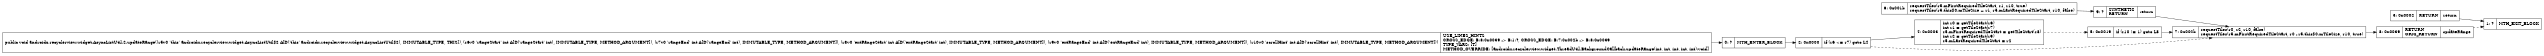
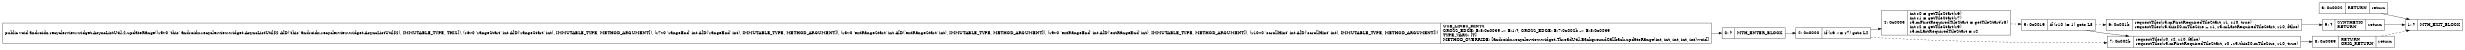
  digraph {
    rankdir=LR
    node [shape=record]
    n1 [label="{0\:\ ?|MTH_ENTER_BLOCK\l}"]
    n2 [label="{2\:\ 0x0000|if (r6 \<= r7) goto L4\l}"]
    n3 [label="{4\:\ 0x0003|int r0 = getTileStart(r6)\lint r1 = getTileStart(r7)\lr5.mFirstRequiredTileStart = getTileStart(r8)\lint r2 = getTileStart(r9)\lr5.mLastRequiredTileStart = r2\l}"]
    n4 [label="{7\:\ 0x002b|requestTiles(r0, r2, r10, false)\lrequestTiles(r5.mFirstRequiredTileStart, r0 \- r5.this$0.mTileSize, r10, true)\l}"]
    n5 [label="{3\:\ 0x0002|RETURN\l|return\l}"]
    n6 [label="{1\:\ ?|MTH_EXIT_BLOCK\l}"]
    n7 [label="{5\:\ 0x0019|if (r10 != 1) goto L8\l}"]
    n8 [label="{6\:\ 0x001b|requestTiles(r5.mFirstRequiredTileStart, r1, r10, true)\lrequestTiles(r5.this$0.mTileSize + r1, r5.mLastRequiredTileStart, r10, false)\l}"]
    n9 [label="{9\:\ ?|SYNTHETIC\lRETURN\l|return\l}"]
-   n10 [label="{8\:\ 0x0039|RETURN\lORIG_RETURN\l|updateRange\l}"]
+   n10 [label="{8\:\ 0x0039|RETURN\lORIG_RETURN\l|return\l}"]
    n11 [label="{public void androidx.recyclerview.widget.AsyncListUtil.2.updateRange((r5v0 'this' androidx.recyclerview.widget.AsyncListUtil$2 A[D('this' androidx.recyclerview.widget.AsyncListUtil$2), IMMUTABLE_TYPE, THIS]), (r6v0 'rangeStart' int A[D('rangeStart' int), IMMUTABLE_TYPE, METHOD_ARGUMENT]), (r7v0 'rangeEnd' int A[D('rangeEnd' int), IMMUTABLE_TYPE, METHOD_ARGUMENT]), (r8v0 'extRangeStart' int A[D('extRangeStart' int), IMMUTABLE_TYPE, METHOD_ARGUMENT]), (r9v0 'extRangeEnd' int A[D('extRangeEnd' int), IMMUTABLE_TYPE, METHOD_ARGUMENT]), (r10v0 'scrollHint' int A[D('scrollHint' int), IMMUTABLE_TYPE, METHOD_ARGUMENT]))  | USE_LINES_HINTS\lCROSS_EDGE: B:8:0x0039 \-\> B:1:?, CROSS_EDGE: B:7:0x002b \-\> B:8:0x0039\lTYPE_VARS: [T]\lMETHOD_OVERRIDE: [androidx.recyclerview.widget.ThreadUtil.BackgroundCallback.updateRange(int, int, int, int, int):void]\l}"]
    n1 -> n2
    n2 -> n3
    n2 -> n4 [style=dashed]
    n3 -> n7 [style=dashed]
    n4 -> n10
    n5 -> n6
    n7 -> n4
+   n7 -> n8 [style=dashed]
    n8 -> n9
-   n9 -> n4
+   n9 -> n6
    n10 -> n6 [style=dashed]
    n11 -> n1
  }
